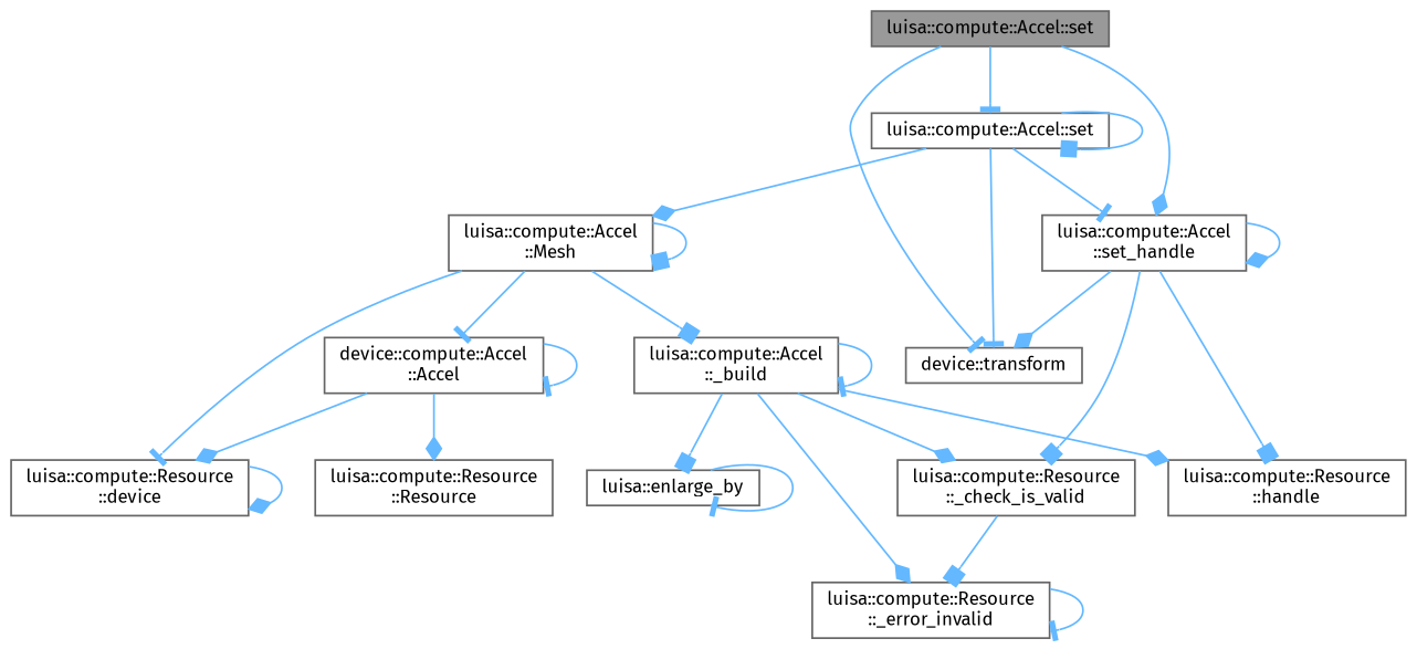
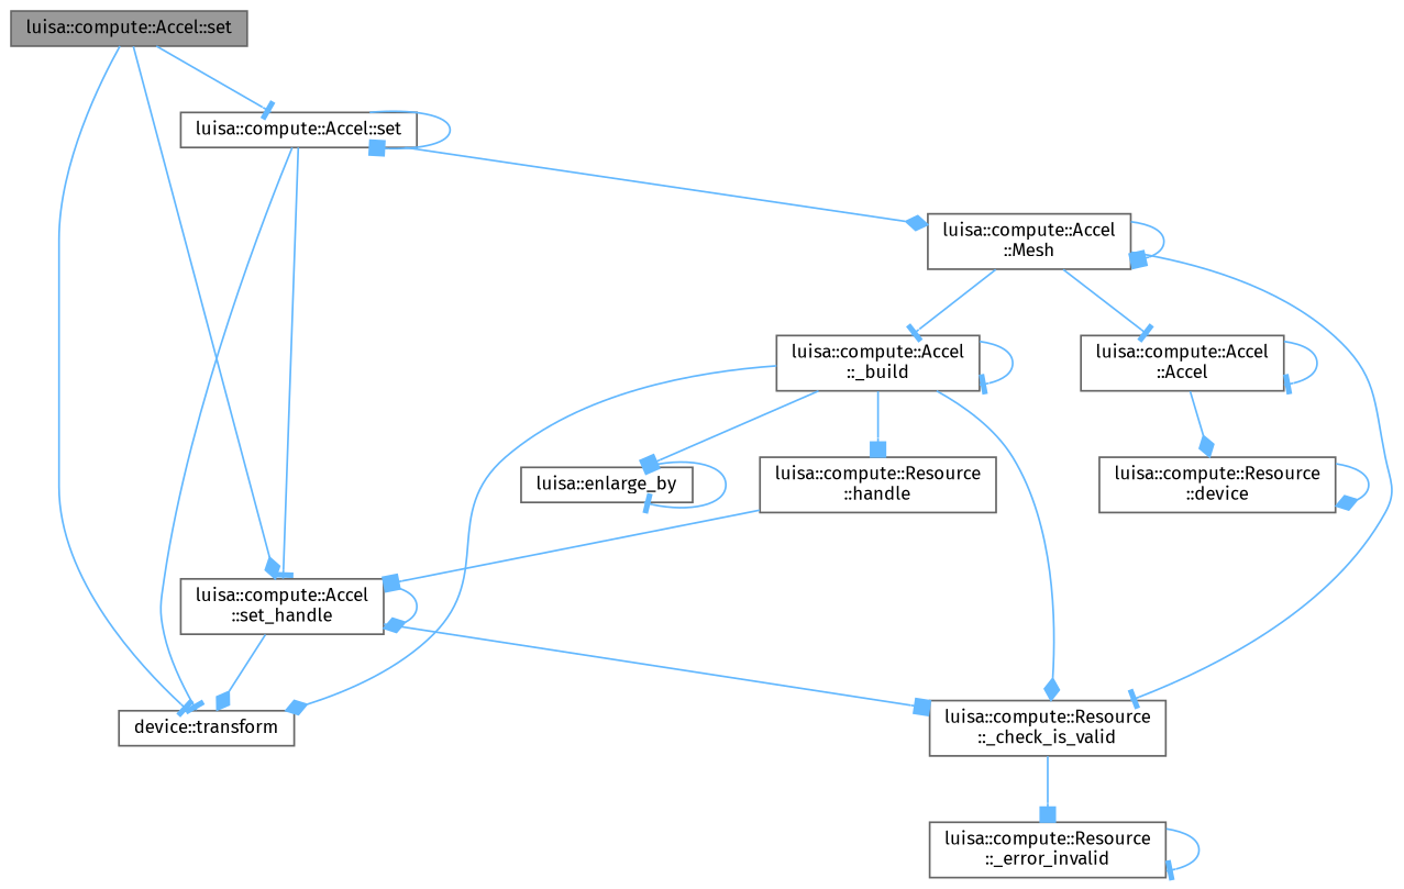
  digraph {
    fontname="Fira Sans"
    rankdir=TB
    node [color=grey40 fillcolor=white fontname="Fira Sans" fontsize=10 shape=box style=filled]
    edge [arrowhead=tee color=steelblue1 fontname="Fira Sans" fontsize=10 labelfontname=Helvetica labelfontsize=10 style=solid]
    n1 [color=gray40 fillcolor=grey60 fontcolor=black height=0.2 label="luisa::compute::Accel::set" width=0.4]
    n2 [height=0.2 label="luisa::compute::Accel::set" width=0.4]
    n3 [height=0.2 label="device::transform" width=0.4]
    n4 [height=0.2 label="luisa::compute::Accel\l::set_handle" width=0.4]
    n5 [height=0.2 label="luisa::compute::Accel\l::Mesh" width=0.4]
    n6 [height=0.2 label="luisa::compute::Resource\l::_check_is_valid" width=0.4]
    n7 [height=0.2 label="luisa::compute::Resource\l::handle" width=0.4]
    n8 [height=0.2 label="luisa::compute::Accel\l::_build" width=0.4]
-   n9 [height=0.2 label="device::compute::Accel\l::Accel" width=0.4]
+   n9 [height=0.2 label="luisa::compute::Accel\l::Accel" width=0.4]
    n10 [height=0.2 label="luisa::compute::Resource\l::device" width=0.4]
    n11 [height=0.2 label="luisa::enlarge_by" width=0.4]
-   n12 [height=0.2 label="luisa::compute::Resource\l::Resource" width=0.4]
    n13 [height=0.2 label="luisa::compute::Resource\l::_error_invalid" width=0.4]
    n1 -> n2
    n1 -> n3
    n1 -> n4 [arrowhead=diamond]
    n2 -> n2 [arrowhead=box]
    n2 -> n3
    n2 -> n4
    n2 -> n5 [arrowhead=diamond]
    n4 -> n3 [arrowhead=diamond]
    n4 -> n4 [arrowhead=diamond]
    n4 -> n6 [arrowhead=box]
-   n4 -> n7 [arrowhead=box]
+   n7 -> n4 [arrowhead=box]
    n5 -> n5 [arrowhead=box]
-   n5 -> n8 [arrowhead=box]
+   n5 -> n8
    n5 -> n9
-   n5 -> n10
+   n5 -> n6
    n6 -> n13 [arrowhead=box]
-   n8 -> n13 [arrowhead=diamond]
+   n8 -> n3 [arrowhead=diamond]
    n8 -> n6 [arrowhead=diamond]
-   n8 -> n7 [arrowhead=diamond]
+   n8 -> n7 [arrowhead=box]
    n8 -> n8
    n8 -> n11 [arrowhead=box]
    n9 -> n9
    n9 -> n10 [arrowhead=diamond]
-   n9 -> n12 [arrowhead=diamond]
    n10 -> n10 [arrowhead=diamond]
    n11 -> n11
    n13 -> n13
  }
